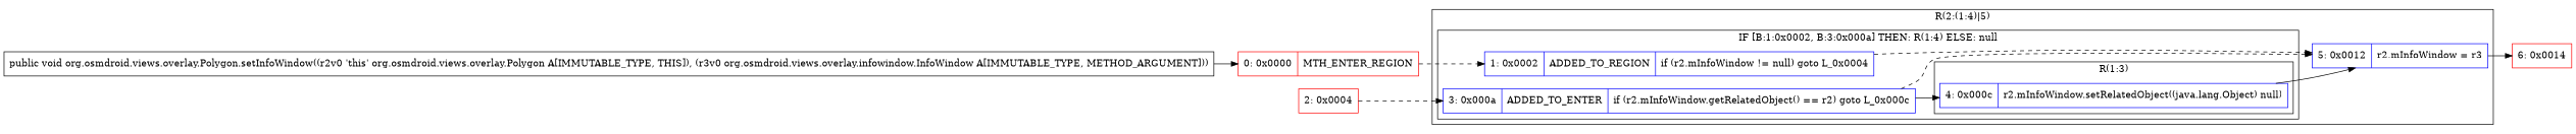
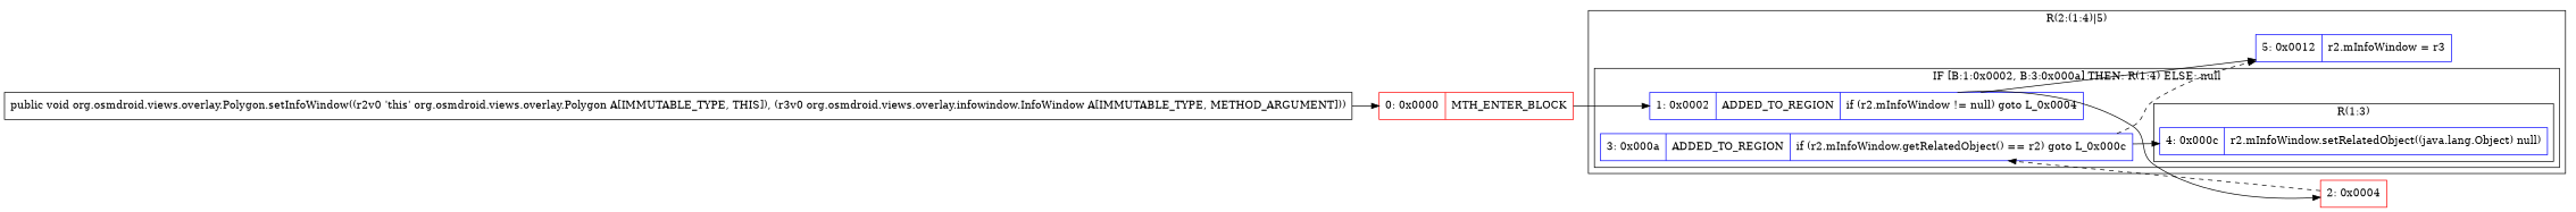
  digraph {
    rankdir=LR
    node [color=blue shape=record]
    n1 [label="{4\:\ 0x000c|r2.mInfoWindow.setRelatedObject((java.lang.Object) null)\l}"]
    n2 [label="{1\:\ 0x0002|ADDED_TO_REGION\l|if (r2.mInfoWindow != null) goto L_0x0004\l}"]
-   n3 [label="{3\:\ 0x000a|ADDED_TO_ENTER\l|if (r2.mInfoWindow.getRelatedObject() == r2) goto L_0x000c\l}"]
+   n3 [label="{3\:\ 0x000a|ADDED_TO_REGION\l|if (r2.mInfoWindow.getRelatedObject() == r2) goto L_0x000c\l}"]
    n4 [label="{5\:\ 0x0012|r2.mInfoWindow = r3\l}"]
    n5 [color=red label="{2\:\ 0x0004}"]
-   n6 [color=red label="{6\:\ 0x0014}"]
-   n7 [color=red label="{0\:\ 0x0000|MTH_ENTER_REGION\l}"]
+   n7 [color=red label="{0\:\ 0x0000|MTH_ENTER_BLOCK\l}"]
    n8 [label="{public void org.osmdroid.views.overlay.Polygon.setInfoWindow((r2v0 'this' org.osmdroid.views.overlay.Polygon A[IMMUTABLE_TYPE, THIS]), (r3v0 org.osmdroid.views.overlay.infowindow.InfoWindow A[IMMUTABLE_TYPE, METHOD_ARGUMENT])) }" color=""]
    subgraph cluster_1 {
      label="R(2:(1:4)|5)"
      n4
      subgraph cluster_2 {
        label="IF [B:1:0x0002, B:3:0x000a] THEN: R(1:4) ELSE: null"
        n2
        n3
        subgraph cluster_3 {
          label="R(1:3)"
          n1
        }
      }
    }
-   n1 -> n4
-   n2 -> n4 [style=dashed]
+   n2 -> n4 [style=solid]
+   n2 -> n5
    n3 -> n1
    n3 -> n4 [style=dashed]
-   n4 -> n6
    n5 -> n3 [style=dashed]
-   n7 -> n2 [style=dashed]
+   n7 -> n2
    n8 -> n7
  }
